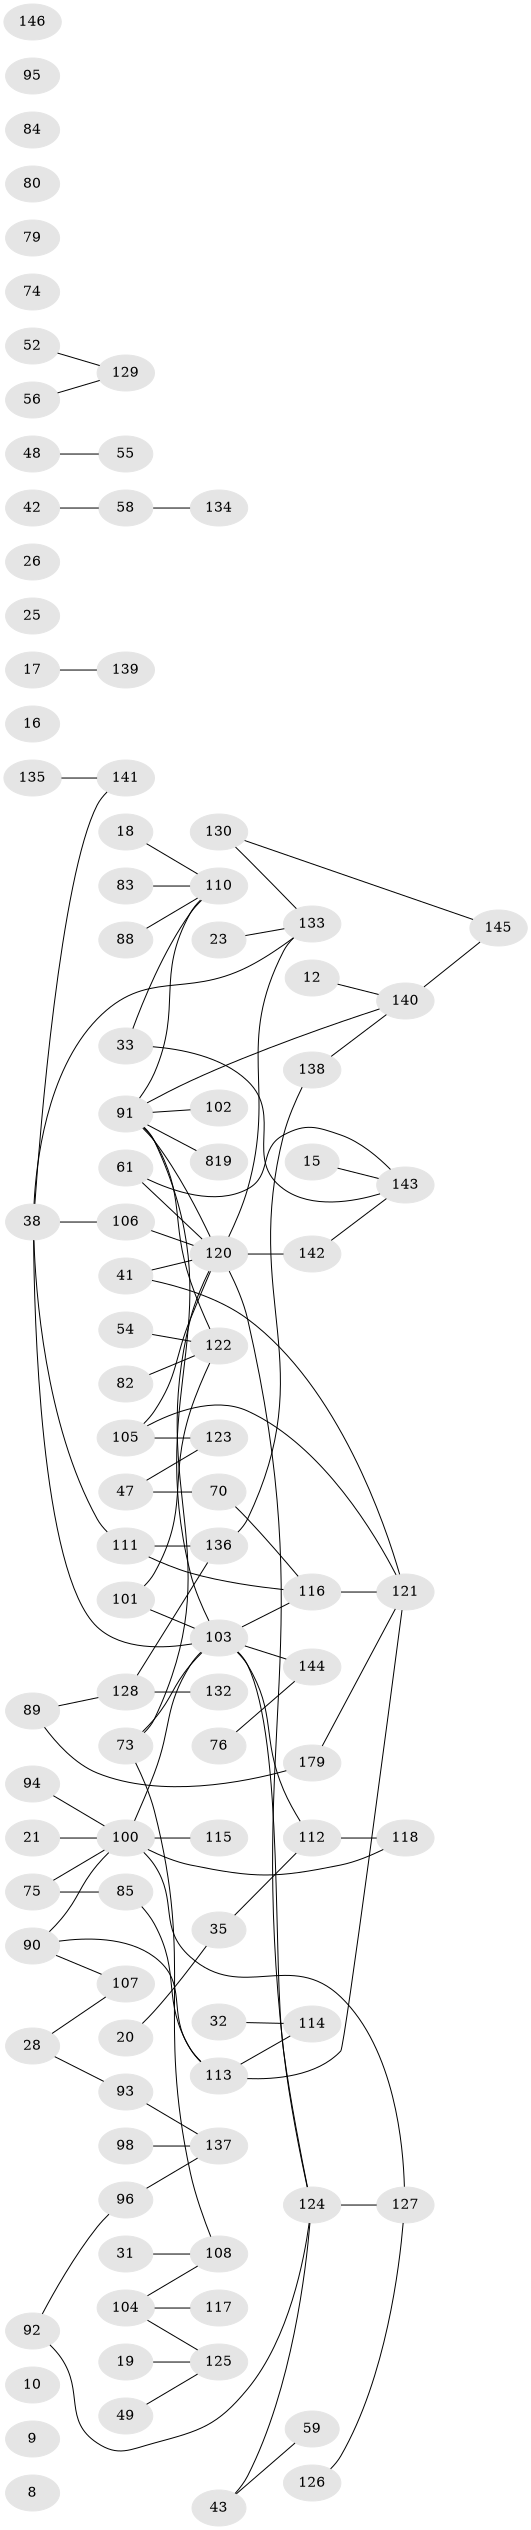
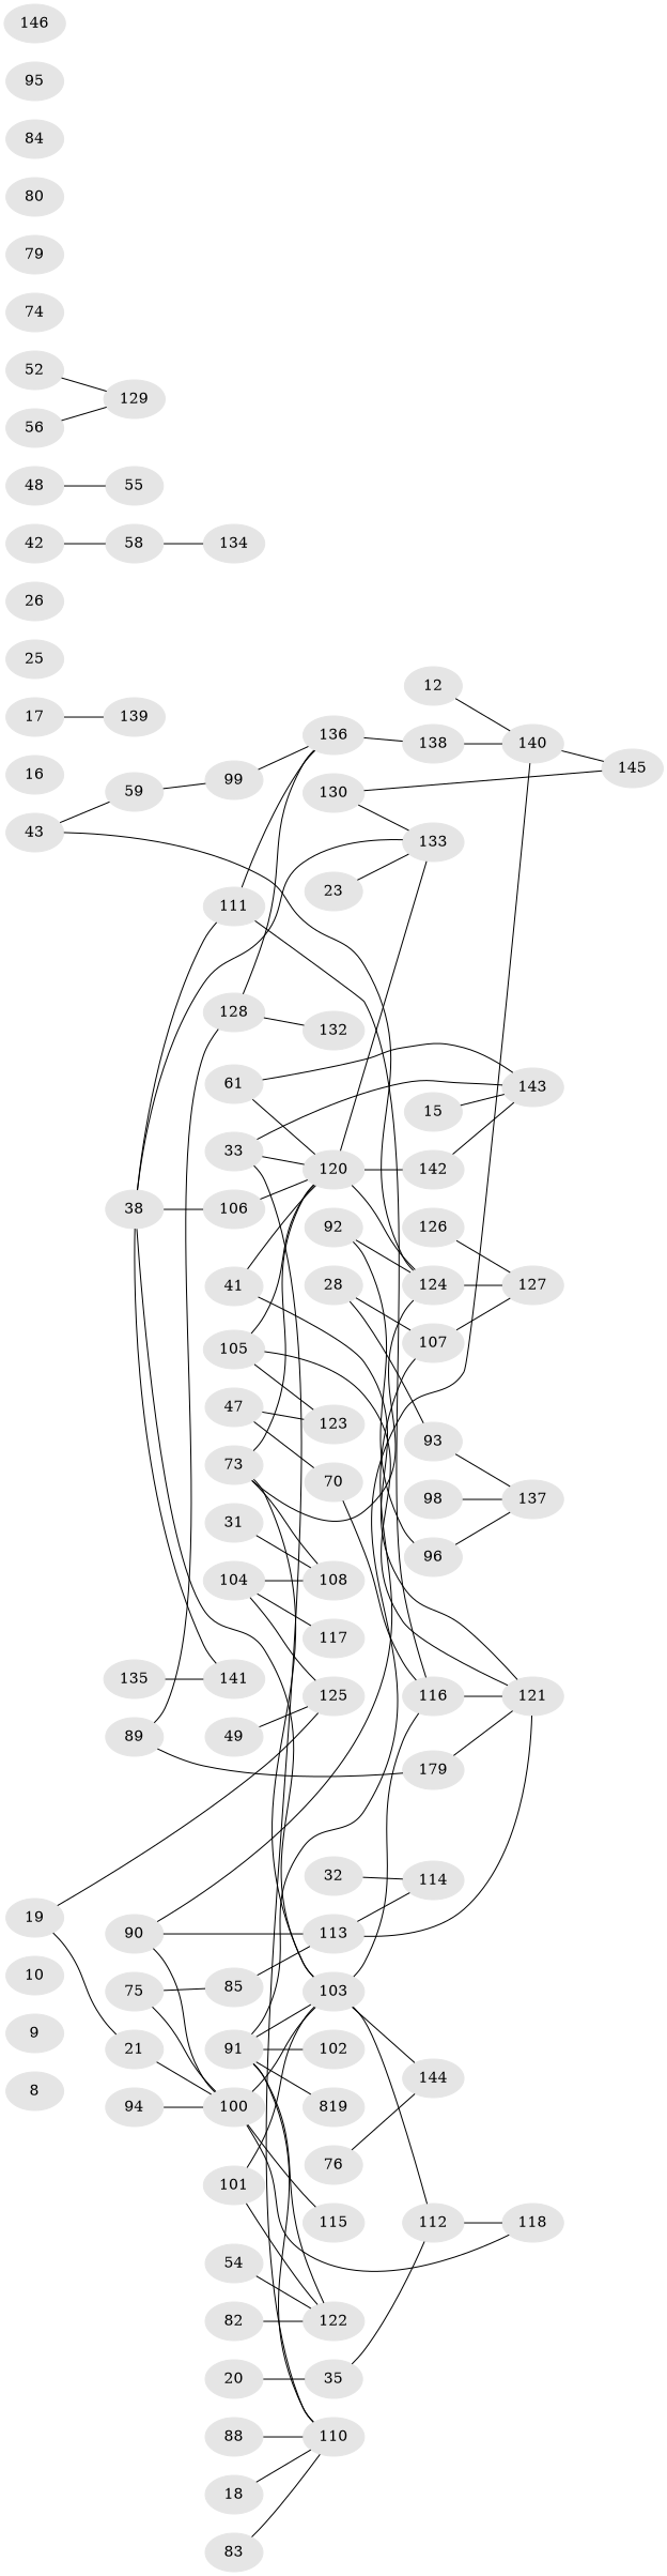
  graph {
    rankdir=LR
    node [color=gray90 style=filled]
    8
    9
    10
    140 [super="+6+1"]
    145
    12
    15
    143
    16
    17
    139
    110 [super="+65"]
    18
    19
    21
    125 [super="+39"]
    100 [super="+5+62+72+64+86"]
    20
    35
    112
    103 [super="+51+71+87"]
    115
    118 [super="+66"]
    127
    133 [super="+63"]
    23
    25
    26
    28
    93
    107
    137 [super="+77"]
    31
    108
    32
    114
    33
    124 [super="+67"]
    116
    144
    38
    106 [super="+97"]
    111
    141
    120 [super="+29+57"]
    136 [super="+11+44+131"]
    142
    41
    121 [super="+22"]
    42
    58
    134
    43
    59
+   99
    47
    70
    123
    48
    55
    49
    52
    129
    122 [super="+53"]
    54
    56
    61
    73 [super="+24"]
    74
    85 [super="+13"]
    113 [super="+46"]
    75
    76
    79
    80
    82
    83
    84
    88
    130
    n81 [label=179]
    89
    128
    132
    90
    91 [super="+81"]
    102
    n88 [label=819]
    92
    96
    94
    95
    98
    138 [super="+3+68"]
    101 [super="+2"]
    104 [super="+27+78"]
    117
    105 [super="+36"]
    126
    135
    146
    140 -- 145
    12 -- 140
    15 -- 143
    17 -- 139
    18 -- 110
+   19 -- 21
    19 -- 125
    21 -- 100
    100 -- 103
    100 -- 115
    100 -- 118
-   100 -- 127
+   107 -- 127
    20 -- 35
    35 -- 112
    112 -- 118 [weight=2]
    103 -- 112
-   103 -- 124
+   73 -- 124
    103 -- 116
    103 -- 144
    23 -- 133
    28 -- 93
    28 -- 107
    93 -- 137
    31 -- 108
    32 -- 114
    33 -- 143
    33 -- 110
    124 -- 127
    116 -- 121
    38 -- 103
    38 -- 133
    38 -- 106 [weight=2]
    38 -- 111
    38 -- 141
    106 -- 120
    111 -- 116
    111 -- 136 [weight=2]
    120 -- 133
    120 -- 124
    120 -- 142
    136 -- 138
    142 -- 143
    41 -- 120
    41 -- 121
    42 -- 58
    58 -- 134
    43 -- 124
    43 -- 59
+   59 -- 99
+   99 -- 136
    47 -- 70
    47 -- 123
    70 -- 116
    48 -- 55
    49 -- 125
    52 -- 129
    54 -- 122
    56 -- 129
    61 -- 143
    61 -- 120
    73 -- 103
    73 -- 108
    73 -- 120
    85 -- 113
    113 -- 114
    113 -- 121
    75 -- 100
    75 -- 85
    76 -- 144
    82 -- 122
    83 -- 110
    88 -- 110
    130 -- 145
    130 -- 133 [weight=2]
    n81 -- 121
    89 -- n81
    89 -- 128
    128 -- 136 [weight=2]
    128 -- 132
    90 -- 100
    90 -- 107
    90 -- 113
    91 -- 140
    91 -- 110
    91 -- 103
-   91 -- 120
+   33 -- 120
    91 -- 122
    91 -- 102
    91 -- n88
    92 -- 124
    92 -- 96
    96 -- 137
    94 -- 100
    98 -- 137
    138 -- 140
    101 -- 103
    101 -- 122
    104 -- 125 [weight=2]
    104 -- 108 [weight=2]
    104 -- 117
    105 -- 120
    105 -- 121
    105 -- 123
    126 -- 127
    135 -- 141
  }
